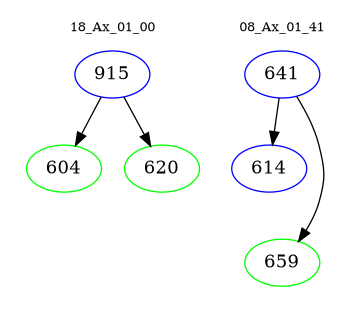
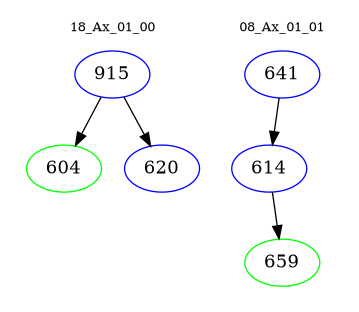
  digraph {
    node [color=blue]
    edge [color=black]
    n1 [label=915]
    n2 [color=green label=604]
-   n3 [color=green label=620]
+   n3 [label=620]
    n4 [label=641]
    n5 [label=614]
    n6 [color=green label=659]
    subgraph cluster_1 {
      color=white
      fontsize=10
      label="18_Ax_01_00"
      n1
      n2
      n3
    }
    subgraph cluster_2 {
      color=white
      fontsize=10
-     label="08_Ax_01_41"
+     label="08_Ax_01_01"
      n4
      n5
      n6
    }
    n1 -> n2
    n1 -> n3
    n4 -> n5
-   n4 -> n6
+   n5 -> n6
  }
